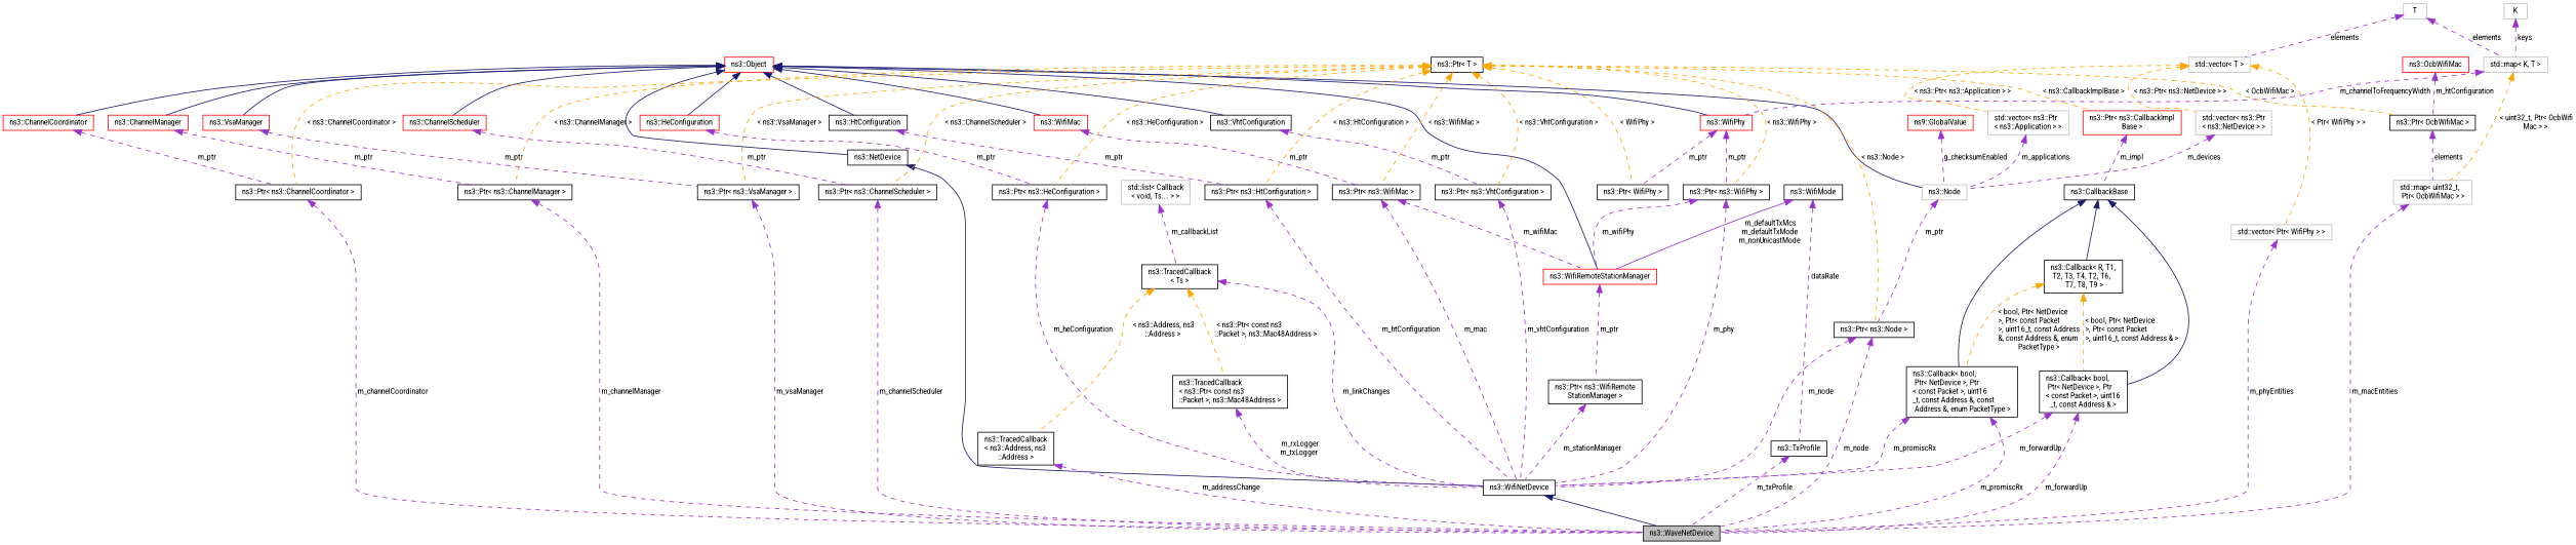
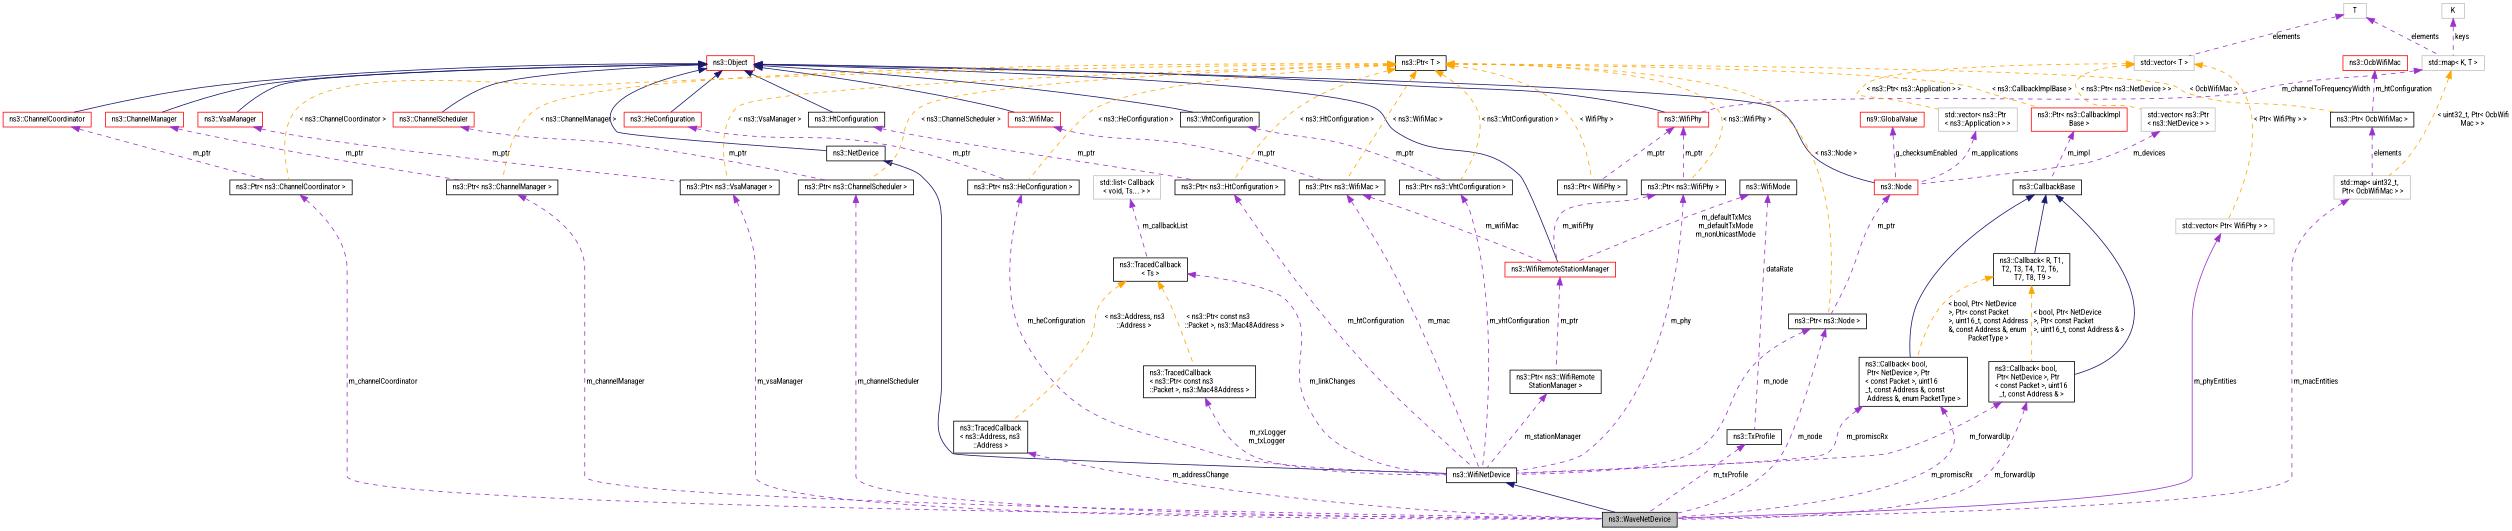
  digraph {
    fontname="Roboto Condensed"
    node [color=black fillcolor=white fontname="Roboto Condensed" fontsize=10 shape=record style=filled]
    edge [color=darkorchid3 dir=back fontname="Roboto Condensed" fontsize=10 labelfontname=Helvetica labelfontsize=10 style=dashed]
    n1 [fillcolor=grey75 fontcolor=black height=0.2 label="ns3::WaveNetDevice" width=0.4]
    n2 [height=0.2 label="ns3::WifiNetDevice" width=0.4]
    n3 [height=0.2 label="ns3::NetDevice" width=0.4]
    n4 [color=red height=0.2 label="ns3::Object" width=0.4]
    n5 [color=red height=0.2 label="ns3::WifiMac" width=0.4]
    n6 [height=0.2 label="ns3::HtConfiguration" width=0.4]
    n7 [color=red height=0.2 label="ns3::WifiRemoteStationManager" width=0.4]
    n8 [color=red height=0.2 label="ns3::WifiPhy" width=0.4]
-   n9 [color=grey75 height=0.2 label="ns3::Node" width=0.4]
+   n9 [color=red height=0.2 label="ns3::Node" width=0.4]
    n10 [color=red height=0.2 label="ns3::HeConfiguration" width=0.4]
    n11 [height=0.2 label="ns3::VhtConfiguration" width=0.4]
    n12 [color=red height=0.2 label="ns3::ChannelCoordinator" width=0.4]
    n13 [color=red height=0.2 label="ns3::ChannelManager" width=0.4]
    n14 [color=red height=0.2 label="ns3::VsaManager" width=0.4]
    n15 [color=red height=0.2 label="ns3::ChannelScheduler" width=0.4]
    n16 [height=0.2 label="ns3::Ptr\< ns3::WifiMac \>" width=0.4]
    n17 [height=0.2 label="ns3::Ptr\< ns3::HtConfiguration \>" width=0.4]
    n18 [height=0.2 label="ns3::Ptr\< ns3::WifiRemote\lStationManager \>" width=0.4]
    n19 [height=0.2 label="ns3::Ptr\< ns3::WifiPhy \>" width=0.4]
    n20 [height=0.2 label="ns3::Ptr\< WifiPhy \>" width=0.4]
    n21 [height=0.2 label="ns3::Ptr\< ns3::Node \>" width=0.4]
    n22 [height=0.2 label="ns3::Ptr\< ns3::HeConfiguration \>" width=0.4]
    n23 [height=0.2 label="ns3::Ptr\< ns3::VhtConfiguration \>" width=0.4]
    n24 [height=0.2 label="ns3::Ptr\< ns3::ChannelCoordinator \>" width=0.4]
    n25 [height=0.2 label="ns3::Ptr\< ns3::ChannelManager \>" width=0.4]
    n26 [height=0.2 label="ns3::Ptr\< ns3::VsaManager \>" width=0.4]
    n27 [height=0.2 label="ns3::Ptr\< ns3::ChannelScheduler \>" width=0.4]
    n28 [height=0.2 label="ns3::Ptr\< T \>" width=0.4]
    n29 [color=red height=0.2 label="ns3::Ptr\< ns3::CallbackImpl\lBase \>" width=0.4]
    n30 [height=0.2 label="ns3::Ptr\< OcbWifiMac \>" width=0.4]
    n31 [height=0.2 label="ns3::CallbackBase" width=0.4]
    n32 [color=grey75 height=0.2 label="std::map\< uint32_t,\l Ptr\< OcbWifiMac \> \>" width=0.4]
    n33 [height=0.2 label="ns3::TracedCallback\l\< ns3::Ptr\< const ns3\l::Packet \>, ns3::Mac48Address \>" width=0.4]
    n34 [height=0.2 label="ns3::TracedCallback\l\< Ts \>" width=0.4]
    n35 [height=0.2 label="ns3::TracedCallback\l\< ns3::Address, ns3\l::Address \>" width=0.4]
    n36 [color=grey75 height=0.2 label="std::list\< Callback\l\< void, Ts... \> \>" width=0.4]
    n37 [height=0.2 label="ns3::Callback\< bool,\l Ptr\< NetDevice \>, Ptr\l\< const Packet \>, uint16\l_t, const Address &, const\l Address &, enum PacketType \>" width=0.4]
    n38 [height=0.2 label="ns3::Callback\< R, T1,\l T2, T3, T4, T2, T6,\l T7, T8, T9 \>" width=0.4]
    n39 [height=0.2 label="ns3::Callback\< bool,\l Ptr\< NetDevice \>, Ptr\l\< const Packet \>, uint16\l_t, const Address & \>" width=0.4]
    n40 [height=0.2 label="ns3::WifiMode" width=0.4]
    n41 [height=0.2 label="ns3::TxProfile" width=0.4]
    n42 [color=grey75 height=0.2 label="std::map\< K, T \>" width=0.4]
    n43 [color=grey75 height=0.2 label=K width=0.4]
    n44 [color=grey75 height=0.2 label=T width=0.4]
    n45 [color=grey75 height=0.2 label="std::vector\< T \>" width=0.4]
    n46 [color=grey75 height=0.2 label="std::vector\< ns3::Ptr\l\< ns3::Application \> \>" width=0.4]
    n47 [color=grey75 height=0.2 label="std::vector\< ns3::Ptr\l\< ns3::NetDevice \> \>" width=0.4]
    n48 [color=grey75 height=0.2 label="std::vector\< Ptr\< WifiPhy \> \>" width=0.4]
    n49 [color=red height=0.2 label="ns9::GlobalValue" width=0.4]
    n50 [color=red height=0.2 label="ns3::OcbWifiMac" width=0.4]
    n2 -> n1 [color=midnightblue style=solid]
    n3 -> n2 [color=midnightblue style=solid]
    n4 -> n3 [color=midnightblue style=solid]
    n4 -> n5 [color=midnightblue style=solid]
    n4 -> n6 [color=midnightblue style=solid]
    n4 -> n7 [color=midnightblue style=solid]
    n4 -> n8 [color=midnightblue style=solid]
    n4 -> n9 [color=midnightblue style=solid]
    n4 -> n10 [color=midnightblue style=solid]
    n4 -> n11 [color=midnightblue style=solid]
    n4 -> n12 [color=midnightblue style=solid]
    n4 -> n13 [color=midnightblue style=solid]
    n4 -> n14 [color=midnightblue style=solid]
    n4 -> n15 [color=midnightblue style=solid]
    n5 -> n16 [label=" m_ptr"]
    n6 -> n17 [label=" m_ptr"]
    n7 -> n18 [label=" m_ptr"]
    n8 -> n19 [label=" m_ptr"]
    n8 -> n20 [label=" m_ptr"]
    n9 -> n21 [label=" m_ptr"]
    n10 -> n22 [label=" m_ptr"]
    n11 -> n23 [label=" m_ptr"]
    n12 -> n24 [label=" m_ptr"]
    n13 -> n25 [label=" m_ptr"]
    n14 -> n26 [label=" m_ptr"]
    n15 -> n27 [label=" m_ptr"]
    n16 -> n2 [label=" m_mac"]
    n16 -> n7 [label=" m_wifiMac"]
    n17 -> n2 [label=" m_htConfiguration"]
    n18 -> n2 [label=" m_stationManager"]
    n19 -> n2 [label=" m_phy"]
    n19 -> n7 [label=" m_wifiPhy"]
    n21 -> n1 [label=" m_node"]
    n21 -> n2 [label=" m_node"]
    n22 -> n2 [label=" m_heConfiguration"]
    n23 -> n2 [label=" m_vhtConfiguration"]
    n24 -> n1 [label=" m_channelCoordinator"]
    n25 -> n1 [label=" m_channelManager"]
    n26 -> n1 [label=" m_vsaManager"]
    n27 -> n1 [label=" m_channelScheduler"]
    n28 -> n16 [color=orange label=" \< ns3::WifiMac \>"]
    n28 -> n17 [color=orange label=" \< ns3::HtConfiguration \>"]
    n28 -> n19 [color=orange label=" \< ns3::WifiPhy \>"]
    n28 -> n20 [color=orange label=" \< WifiPhy \>"]
    n28 -> n21 [color=orange label=" \< ns3::Node \>"]
    n28 -> n22 [color=orange label=" \< ns3::HeConfiguration \>"]
    n28 -> n23 [color=orange label=" \< ns3::VhtConfiguration \>"]
    n28 -> n24 [color=orange label=" \< ns3::ChannelCoordinator \>"]
    n28 -> n25 [color=orange label=" \< ns3::ChannelManager \>"]
    n28 -> n26 [color=orange label=" \< ns3::VsaManager \>"]
    n28 -> n27 [color=orange label=" \< ns3::ChannelScheduler \>"]
    n28 -> n29 [color=orange label=" \< ns3::CallbackImplBase \>"]
    n28 -> n30 [color=orange label=" \< OcbWifiMac \>"]
    n29 -> n31 [label=" m_impl"]
    n30 -> n32 [label=" elements"]
    n31 -> n37 [color=midnightblue style=solid]
    n31 -> n38 [color=midnightblue style=solid]
    n31 -> n39 [color=midnightblue style=solid]
    n32 -> n1 [label=" m_macEntities"]
    n33 -> n2 [label=" m_rxLogger\nm_txLogger"]
    n34 -> n2 [label=" m_linkChanges"]
    n34 -> n33 [color=orange label=" \< ns3::Ptr\< const ns3\l::Packet \>, ns3::Mac48Address \>"]
    n34 -> n35 [color=orange label=" \< ns3::Address, ns3\l::Address \>"]
    n35 -> n1 [label=" m_addressChange"]
    n36 -> n34 [label=" m_callbackList"]
    n37 -> n1 [label=" m_promiscRx"]
    n37 -> n2 [label=" m_promiscRx"]
    n38 -> n37 [color=orange label=" \< bool, Ptr\< NetDevice\l \>, Ptr\< const Packet\l \>, uint16_t, const Address\l &, const Address &, enum\l PacketType \>"]
    n38 -> n39 [color=orange label=" \< bool, Ptr\< NetDevice\l \>, Ptr\< const Packet\l \>, uint16_t, const Address & \>"]
    n39 -> n1 [label=" m_forwardUp"]
    n39 -> n2 [label=" m_forwardUp"]
-   n40 -> n7 [label=" m_defaultTxMcs\nm_defaultTxMode\nm_nonUnicastMode" style=solid]
+   n40 -> n7 [label=" m_defaultTxMcs\nm_defaultTxMode\nm_nonUnicastMode"]
    n40 -> n41 [label=" dataRate"]
    n41 -> n1 [label=" m_txProfile"]
    n42 -> n8 [label=" m_channelToFrequencyWidth"]
    n42 -> n32 [color=orange label=" \< uint32_t, Ptr\< OcbWifi\lMac \> \>"]
    n43 -> n42 [label=" keys"]
    n44 -> n42 [label=" elements"]
    n44 -> n45 [label=" elements"]
    n45 -> n46 [color=orange label=" \< ns3::Ptr\< ns3::Application \> \>"]
    n45 -> n47 [color=orange label=" \< ns3::Ptr\< ns3::NetDevice \> \>"]
    n45 -> n48 [color=orange label=" \< Ptr\< WifiPhy \> \>"]
    n46 -> n9 [label=" m_applications"]
    n47 -> n9 [label=" m_devices"]
-   n48 -> n1 [label=" m_phyEntities"]
+   n48 -> n1 [label=" m_phyEntities" style=solid]
    n49 -> n9 [label=" g_checksumEnabled"]
    n50 -> n30 [label=" m_htConfiguration"]
  }
